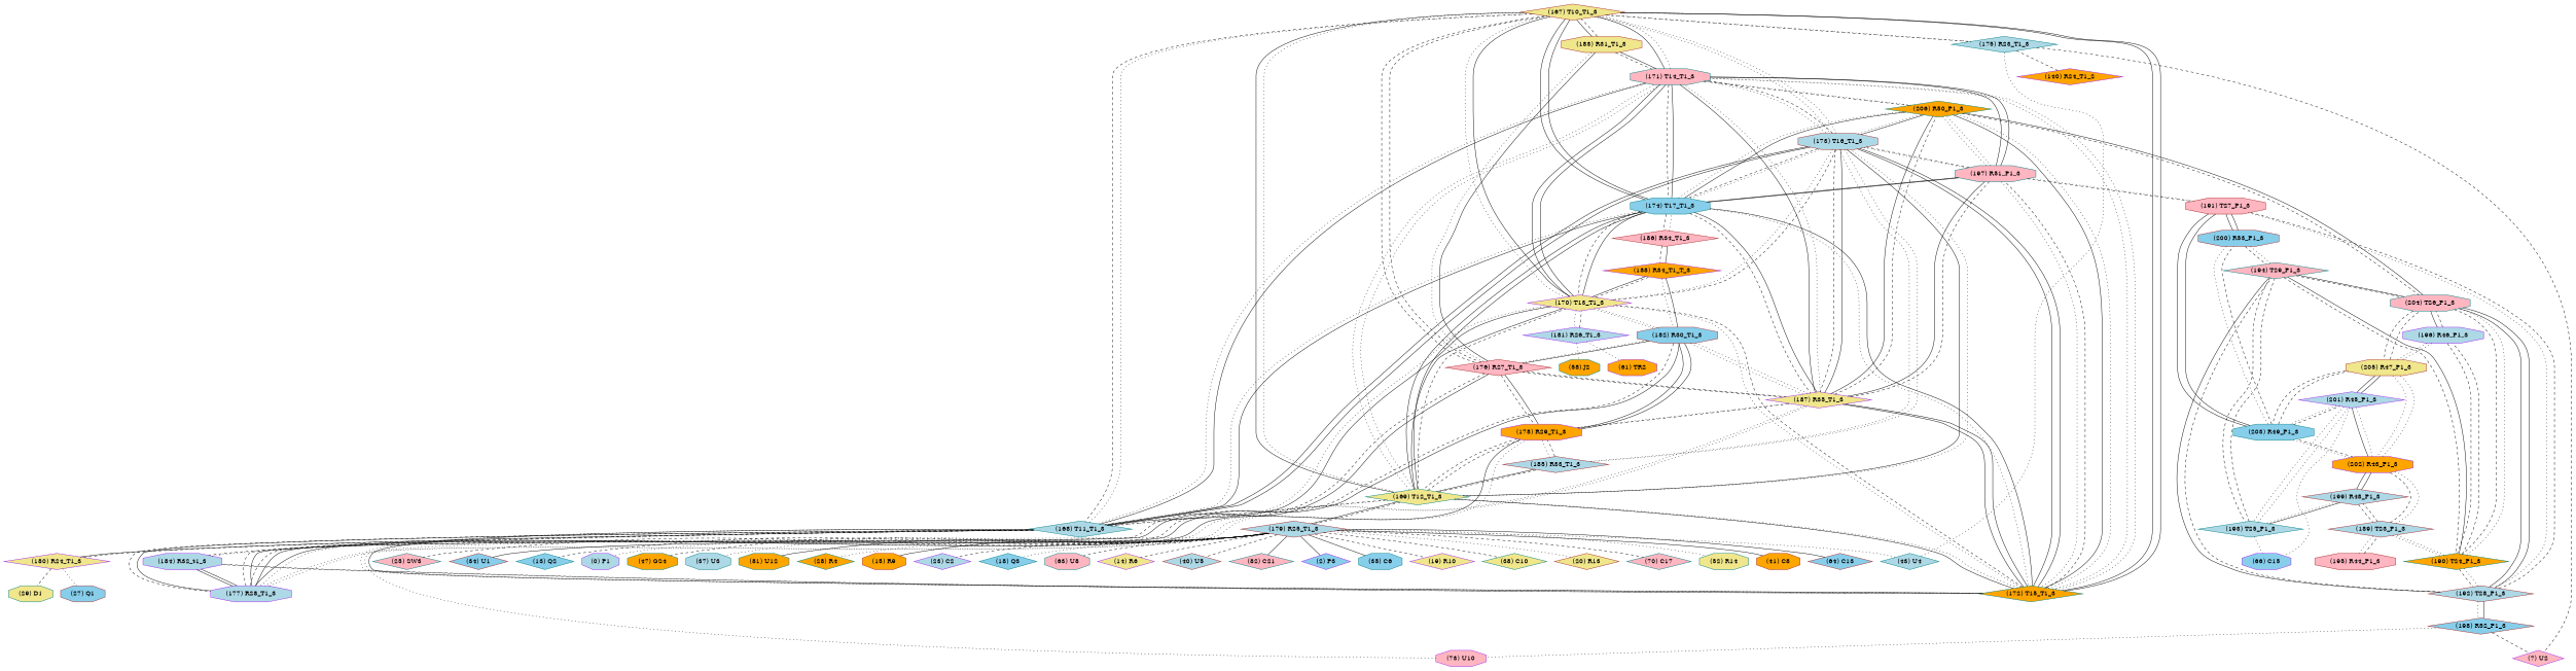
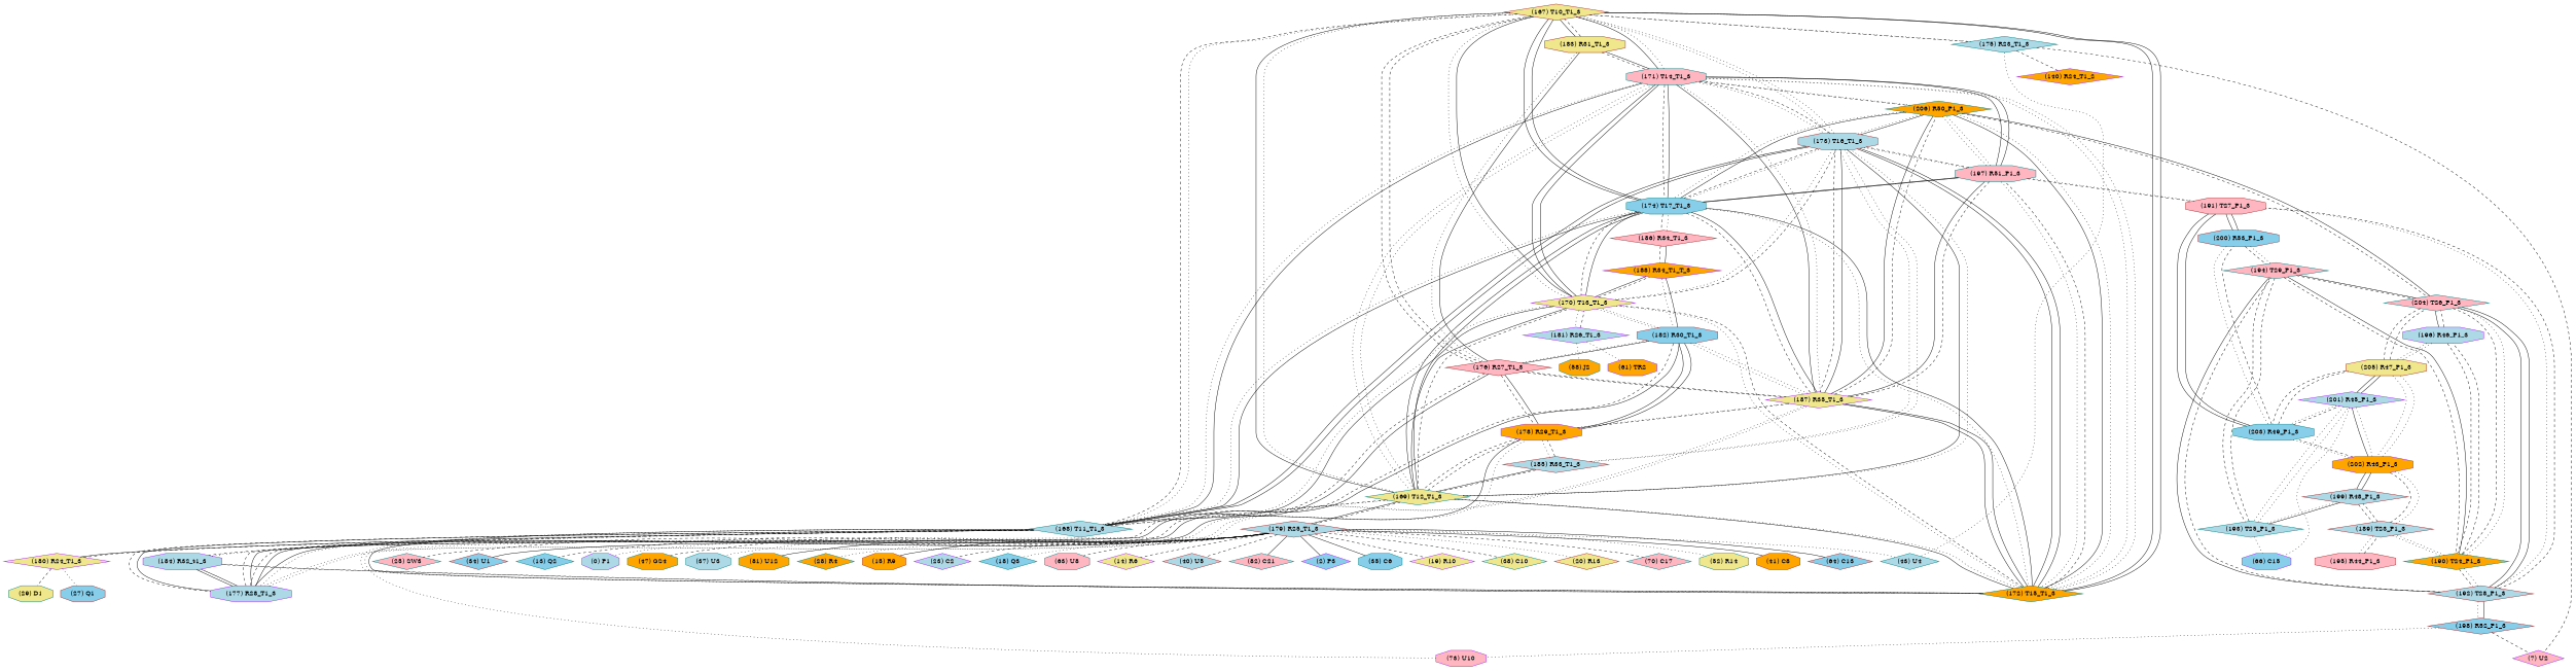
  graph {
    node [color=teal fillcolor=lightblue shape=diamond style=filled]
    edge [style=dotted]
    n1 [color=brown fillcolor=khaki label="(167) T10_T1_3"]
    n2 [label="(175) R23_T1_3"]
    n3 [color=brown fillcolor=khaki label="(183) R31_T1_3" shape=octagon]
    n4 [color=brown fillcolor=lightpink label="(176) R27_T1_3"]
    n5 [color=brown label="(173) T16_T1_3" shape=octagon]
    n6 [fillcolor=skyblue label="(174) T17_T1_3" shape=octagon]
    n7 [fillcolor=orange label="(172) T15_T1_3"]
    n8 [fillcolor=khaki label="(169) T12_T1_3"]
    n9 [fillcolor=lightpink label="(171) T14_T1_3" shape=octagon]
    n10 [color=purple fillcolor=khaki label="(170) T13_T1_3"]
    n11 [label="(168) T11_T1_3"]
    n12 [label="(43) U4"]
    n13 [color=purple fillcolor=lightpink label="(7) U2"]
    n14 [color=purple fillcolor=orange label="(140) R24_T1_2"]
    n15 [color=purple label="(177) R28_T1_3" shape=octagon]
    n16 [color=purple fillcolor=orange label="(178) R29_T1_3" shape=octagon]
    n17 [color=brown fillcolor=skyblue label="(182) R30_T1_3" shape=octagon]
    n18 [color=purple fillcolor=khaki label="(187) R35_T1_3"]
    n19 [color=brown label="(185) R33_T1_3"]
    n20 [fillcolor=lightpink label="(197) R51_P1_3" shape=octagon]
    n21 [fillcolor=orange label="(206) R50_P1_3"]
    n22 [color=brown fillcolor=lightpink label="(186) R34_T1_3"]
    n23 [color=purple label="(184) R32_t1_3" shape=octagon]
    n24 [color=brown label="(179) R25_T1_3"]
    n25 [color=purple fillcolor=orange label="(188) R34_T1_T_3"]
    n26 [color=purple label="(181) R26_T1_3"]
    n27 [color=purple fillcolor=khaki label="(180) R24_T1_3"]
    n28 [color=brown fillcolor=lightpink label="(191) T27_P1_3" shape=octagon]
-   n29 [fillcolor=lightpink label="(204) T26_P1_3" shape=octagon]
+   n29 [fillcolor=lightpink label="(204) T26_P1_3"]
    n30 [color=purple fillcolor=skyblue label="(2) P3"]
    n31 [fillcolor=skyblue label="(35) C6" shape=octagon]
    n32 [color=purple fillcolor=khaki label="(19) R10"]
    n33 [color=purple fillcolor=lightpink label="(73) U10" shape=octagon]
    n34 [fillcolor=khaki label="(38) C10"]
    n35 [color=brown fillcolor=khaki label="(20) R13"]
    n36 [fillcolor=lightpink label="(70) C17"]
    n37 [fillcolor=khaki label="(52) R14" shape=octagon]
    n38 [color=brown fillcolor=orange label="(41) C8" shape=octagon]
    n39 [color=brown fillcolor=skyblue label="(64) C13"]
    n40 [fillcolor=lightpink label="(25) SW3"]
    n41 [color=brown fillcolor=skyblue label="(34) U1"]
    n42 [fillcolor=skyblue label="(13) Q2"]
    n43 [color=purple label="(0) P1" shape=octagon]
    n44 [fillcolor=orange label="(47) GS4" shape=octagon]
    n45 [label="(37) U3" shape=octagon]
    n46 [fillcolor=orange label="(81) U12" shape=octagon]
    n47 [fillcolor=orange label="(28) R4"]
    n48 [color=brown fillcolor=orange label="(15) R9" shape=octagon]
    n49 [color=purple label="(23) C2"]
    n50 [fillcolor=skyblue label="(18) Q3"]
    n51 [fillcolor=lightpink label="(63) U8" shape=octagon]
    n52 [color=purple fillcolor=khaki label="(14) R6"]
    n53 [color=brown label="(40) U5"]
    n54 [fillcolor=lightpink label="(82) C21"]
    n55 [fillcolor=orange label="(58) J2" shape=octagon]
    n56 [color=purple fillcolor=orange label="(61) TR2" shape=octagon]
    n57 [color=brown fillcolor=skyblue label="(27) Q1" shape=octagon]
    n58 [fillcolor=khaki label="(29) D1" shape=octagon]
    n59 [fillcolor=skyblue label="(203) R49_P1_3" shape=octagon]
    n60 [color=brown label="(192) T28_P1_3"]
    n61 [color=brown fillcolor=skyblue label="(200) R53_P1_3" shape=octagon]
    n62 [fillcolor=orange label="(190) T24_P1_3"]
    n63 [color=brown fillcolor=khaki label="(205) R47_P1_3" shape=octagon]
    n64 [fillcolor=lightpink label="(194) T29_P1_3"]
    n65 [color=purple label="(196) R46_P1_3" shape=octagon]
    n66 [color=brown label="(189) T23_P1_3"]
    n67 [color=brown label="(199) R48_P1_3"]
    n68 [color=purple fillcolor=orange label="(202) R43_P1_3" shape=octagon]
    n69 [color=brown fillcolor=lightpink label="(195) R44_P1_3" shape=octagon]
    n70 [label="(193) T25_P1_3"]
    n71 [color=purple label="(201) R45_P1_3"]
    n72 [color=purple fillcolor=skyblue label="(66) C15" shape=octagon]
    n73 [color=brown fillcolor=skyblue label="(198) R52_P1_3"]
    n1 -- n2 [style=dashed]
    n1 -- n3 [style=solid]
    n1 -- n4 [style=dashed]
    n1 -- n5
    n1 -- n6 [style=solid]
    n1 -- n7 [style=solid]
    n1 -- n8 [style=solid]
    n1 -- n9 [style=solid]
    n1 -- n10
    n1 -- n11 [style=dashed]
    n2 -- n1
    n2 -- n12
    n2 -- n13 [style=dashed]
    n2 -- n14 [style=dashed]
    n3 -- n1 [style=dashed]
    n3 -- n4
    n3 -- n9 [style=dashed]
    n4 -- n1 [style=dashed]
    n4 -- n3 [style=solid]
    n4 -- n15 [style=dashed]
    n4 -- n16 [style=dashed]
    n4 -- n17 [style=solid]
    n4 -- n18 [style=dashed]
    n5 -- n1
    n5 -- n6 [style=dashed]
    n5 -- n7 [style=solid]
    n5 -- n8 [style=solid]
    n5 -- n9 [style=dashed]
    n5 -- n10
    n5 -- n11 [style=solid]
    n5 -- n18 [style=dashed]
    n5 -- n19
    n5 -- n20
    n5 -- n21 [style=solid]
    n6 -- n1 [style=solid]
    n6 -- n5
    n6 -- n7
    n6 -- n8 [style=solid]
    n6 -- n9 [style=solid]
    n6 -- n10 [style=dashed]
    n6 -- n11
    n6 -- n18 [style=dashed]
    n6 -- n20 [style=solid]
    n6 -- n21 [style=solid]
    n6 -- n22 [style=dashed]
    n7 -- n1 [style=solid]
    n7 -- n5 [style=solid]
    n7 -- n6 [style=solid]
    n7 -- n8
    n7 -- n9
    n7 -- n10 [style=dashed]
    n7 -- n11 [style=solid]
    n7 -- n18 [style=solid]
    n7 -- n20 [style=dashed]
    n7 -- n21
    n7 -- n23 [style=dashed]
    n8 -- n1
    n8 -- n5
    n8 -- n6 [style=solid]
    n8 -- n7 [style=solid]
    n8 -- n9
    n8 -- n10 [style=dashed]
    n8 -- n11 [style=dashed]
    n8 -- n16 [style=dashed]
    n8 -- n19 [style=dashed]
    n8 -- n24 [style=solid]
    n9 -- n1
    n9 -- n3 [style=solid]
    n9 -- n5
    n9 -- n6 [style=dashed]
    n9 -- n7
    n9 -- n8
    n9 -- n10 [style=solid]
    n9 -- n11
    n9 -- n18 [style=solid]
    n9 -- n20 [style=solid]
    n9 -- n21 [style=dashed]
    n10 -- n1 [style=solid]
    n10 -- n5 [style=dashed]
    n10 -- n6 [style=solid]
    n10 -- n7
    n10 -- n8 [style=solid]
    n10 -- n9 [style=solid]
    n10 -- n11
    n10 -- n17
    n10 -- n25 [style=dashed]
    n10 -- n26
    n11 -- n1
    n11 -- n5 [style=solid]
    n11 -- n6 [style=solid]
    n11 -- n7
    n11 -- n8
    n11 -- n9 [style=solid]
    n11 -- n10 [style=solid]
    n11 -- n15 [style=dashed]
    n11 -- n23 [style=dashed]
    n11 -- n27 [style=solid]
    n15 -- n4 [style=solid]
    n15 -- n11 [style=solid]
    n15 -- n16
    n15 -- n17 [style=solid]
    n15 -- n18
    n15 -- n23 [style=solid]
    n16 -- n4 [style=solid]
    n16 -- n8 [style=dashed]
    n16 -- n15 [style=solid]
    n16 -- n17 [style=solid]
    n16 -- n18 [style=dashed]
    n16 -- n19
    n17 -- n4
    n17 -- n10
    n17 -- n15 [style=dashed]
    n17 -- n16 [style=solid]
    n17 -- n18
    n17 -- n25 [style=solid]
    n18 -- n4 [style=dashed]
    n18 -- n5 [style=solid]
    n18 -- n6 [style=solid]
    n18 -- n7 [style=solid]
    n18 -- n9
    n18 -- n15
    n18 -- n16
    n18 -- n17
    n18 -- n20 [style=dashed]
    n18 -- n21 [style=dashed]
    n19 -- n5
    n19 -- n8 [style=solid]
    n19 -- n16 [style=dashed]
    n20 -- n5 [style=dashed]
    n20 -- n6 [style=solid]
    n20 -- n7
    n20 -- n9 [style=solid]
    n20 -- n18 [style=solid]
    n20 -- n21
    n20 -- n28 [style=dashed]
    n21 -- n5
    n21 -- n6
    n21 -- n7 [style=solid]
    n21 -- n9
    n21 -- n18 [style=solid]
    n21 -- n20
    n21 -- n29 [style=dashed]
    n22 -- n6
    n22 -- n25 [style=dashed]
    n23 -- n7 [style=dashed]
    n23 -- n11
    n23 -- n15 [style=solid]
    n24 -- n8 [style=dashed]
    n24 -- n12
    n24 -- n30 [style=solid]
    n24 -- n31 [style=solid]
    n24 -- n32 [style=dashed]
    n24 -- n33
    n24 -- n34 [style=dashed]
    n24 -- n35
    n24 -- n36 [style=dashed]
    n24 -- n37
    n24 -- n38 [style=solid]
    n24 -- n39 [style=solid]
    n24 -- n40 [style=dashed]
    n24 -- n41 [style=solid]
    n24 -- n42 [style=dashed]
    n24 -- n43
    n24 -- n44 [style=dashed]
    n24 -- n45
    n24 -- n46 [style=solid]
    n24 -- n47
    n24 -- n48 [style=solid]
    n24 -- n49 [style=dashed]
    n24 -- n50
    n24 -- n51 [style=dashed]
    n24 -- n52 [style=dashed]
    n24 -- n53 [style=dashed]
    n24 -- n54 [style=solid]
    n25 -- n10 [style=solid]
    n25 -- n17
    n25 -- n22 [style=solid]
    n26 -- n10 [style=dashed]
    n26 -- n55
    n26 -- n56
    n27 -- n11 [style=dashed]
    n27 -- n57
    n27 -- n58 [style=dashed]
    n28 -- n20
    n28 -- n59 [style=solid]
    n28 -- n60
    n28 -- n61 [style=solid]
    n29 -- n21 [style=solid]
    n29 -- n60 [style=solid]
    n29 -- n62 [style=dashed]
    n29 -- n63 [style=dashed]
    n29 -- n64 [style=solid]
    n29 -- n65 [style=solid]
    n59 -- n28 [style=solid]
    n59 -- n61 [style=dashed]
    n59 -- n63 [style=dashed]
    n59 -- n68
    n59 -- n71 [style=dashed]
    n60 -- n28 [style=dashed]
    n60 -- n29 [style=solid]
    n60 -- n62
    n60 -- n64 [style=dashed]
    n60 -- n73
    n61 -- n28 [style=solid]
    n61 -- n59
    n61 -- n64 [style=dashed]
    n62 -- n29
    n62 -- n60 [style=dashed]
    n62 -- n64 [style=solid]
    n62 -- n65 [style=dashed]
    n62 -- n66
    n63 -- n29 [style=dashed]
    n63 -- n59 [style=dashed]
    n63 -- n65
    n63 -- n68
    n63 -- n71 [style=solid]
    n64 -- n29 [style=dashed]
    n64 -- n60 [style=solid]
    n64 -- n61
    n64 -- n62 [style=dashed]
    n64 -- n70 [style=dashed]
    n65 -- n29 [style=dashed]
    n65 -- n62 [style=dashed]
    n65 -- n63
    n66 -- n62
    n66 -- n67 [style=dashed]
    n66 -- n68
    n66 -- n69
    n67 -- n66 [style=dashed]
    n67 -- n68 [style=solid]
    n67 -- n70
    n68 -- n59 [style=dashed]
    n68 -- n63
    n68 -- n66 [style=dashed]
    n68 -- n67 [style=solid]
    n68 -- n71
    n69 -- n66 [style=dashed]
    n70 -- n64 [style=dashed]
    n70 -- n67 [style=solid]
    n70 -- n71
    n70 -- n72
    n71 -- n59
    n71 -- n63 [style=solid]
    n71 -- n68 [style=solid]
    n71 -- n70
    n71 -- n72
    n73 -- n13 [style=dashed]
    n73 -- n33
    n73 -- n60 [style=solid]
  }
